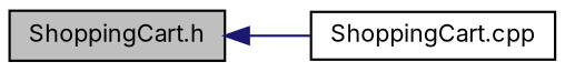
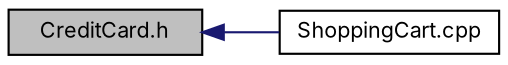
  digraph {
    rankdir=LR
    fontname=Inter
    node [color=black fontname=Inter fontsize=10 shape=record style=filled]
-   n1 [fillcolor=grey75 fontcolor=black height=0.2 label="ShoppingCart.h" width=0.4]
+   n1 [fillcolor=grey75 fontcolor=black height=0.2 label="CreditCard.h" width=0.4]
    n2 [fillcolor=white height=0.2 label="ShoppingCart.cpp" width=0.4]
    n1 -> n2 [color=midnightblue dir=back fontname=Inter fontsize=10 labelfontname=Helvetica labelfontsize=10 style=solid]
  }
